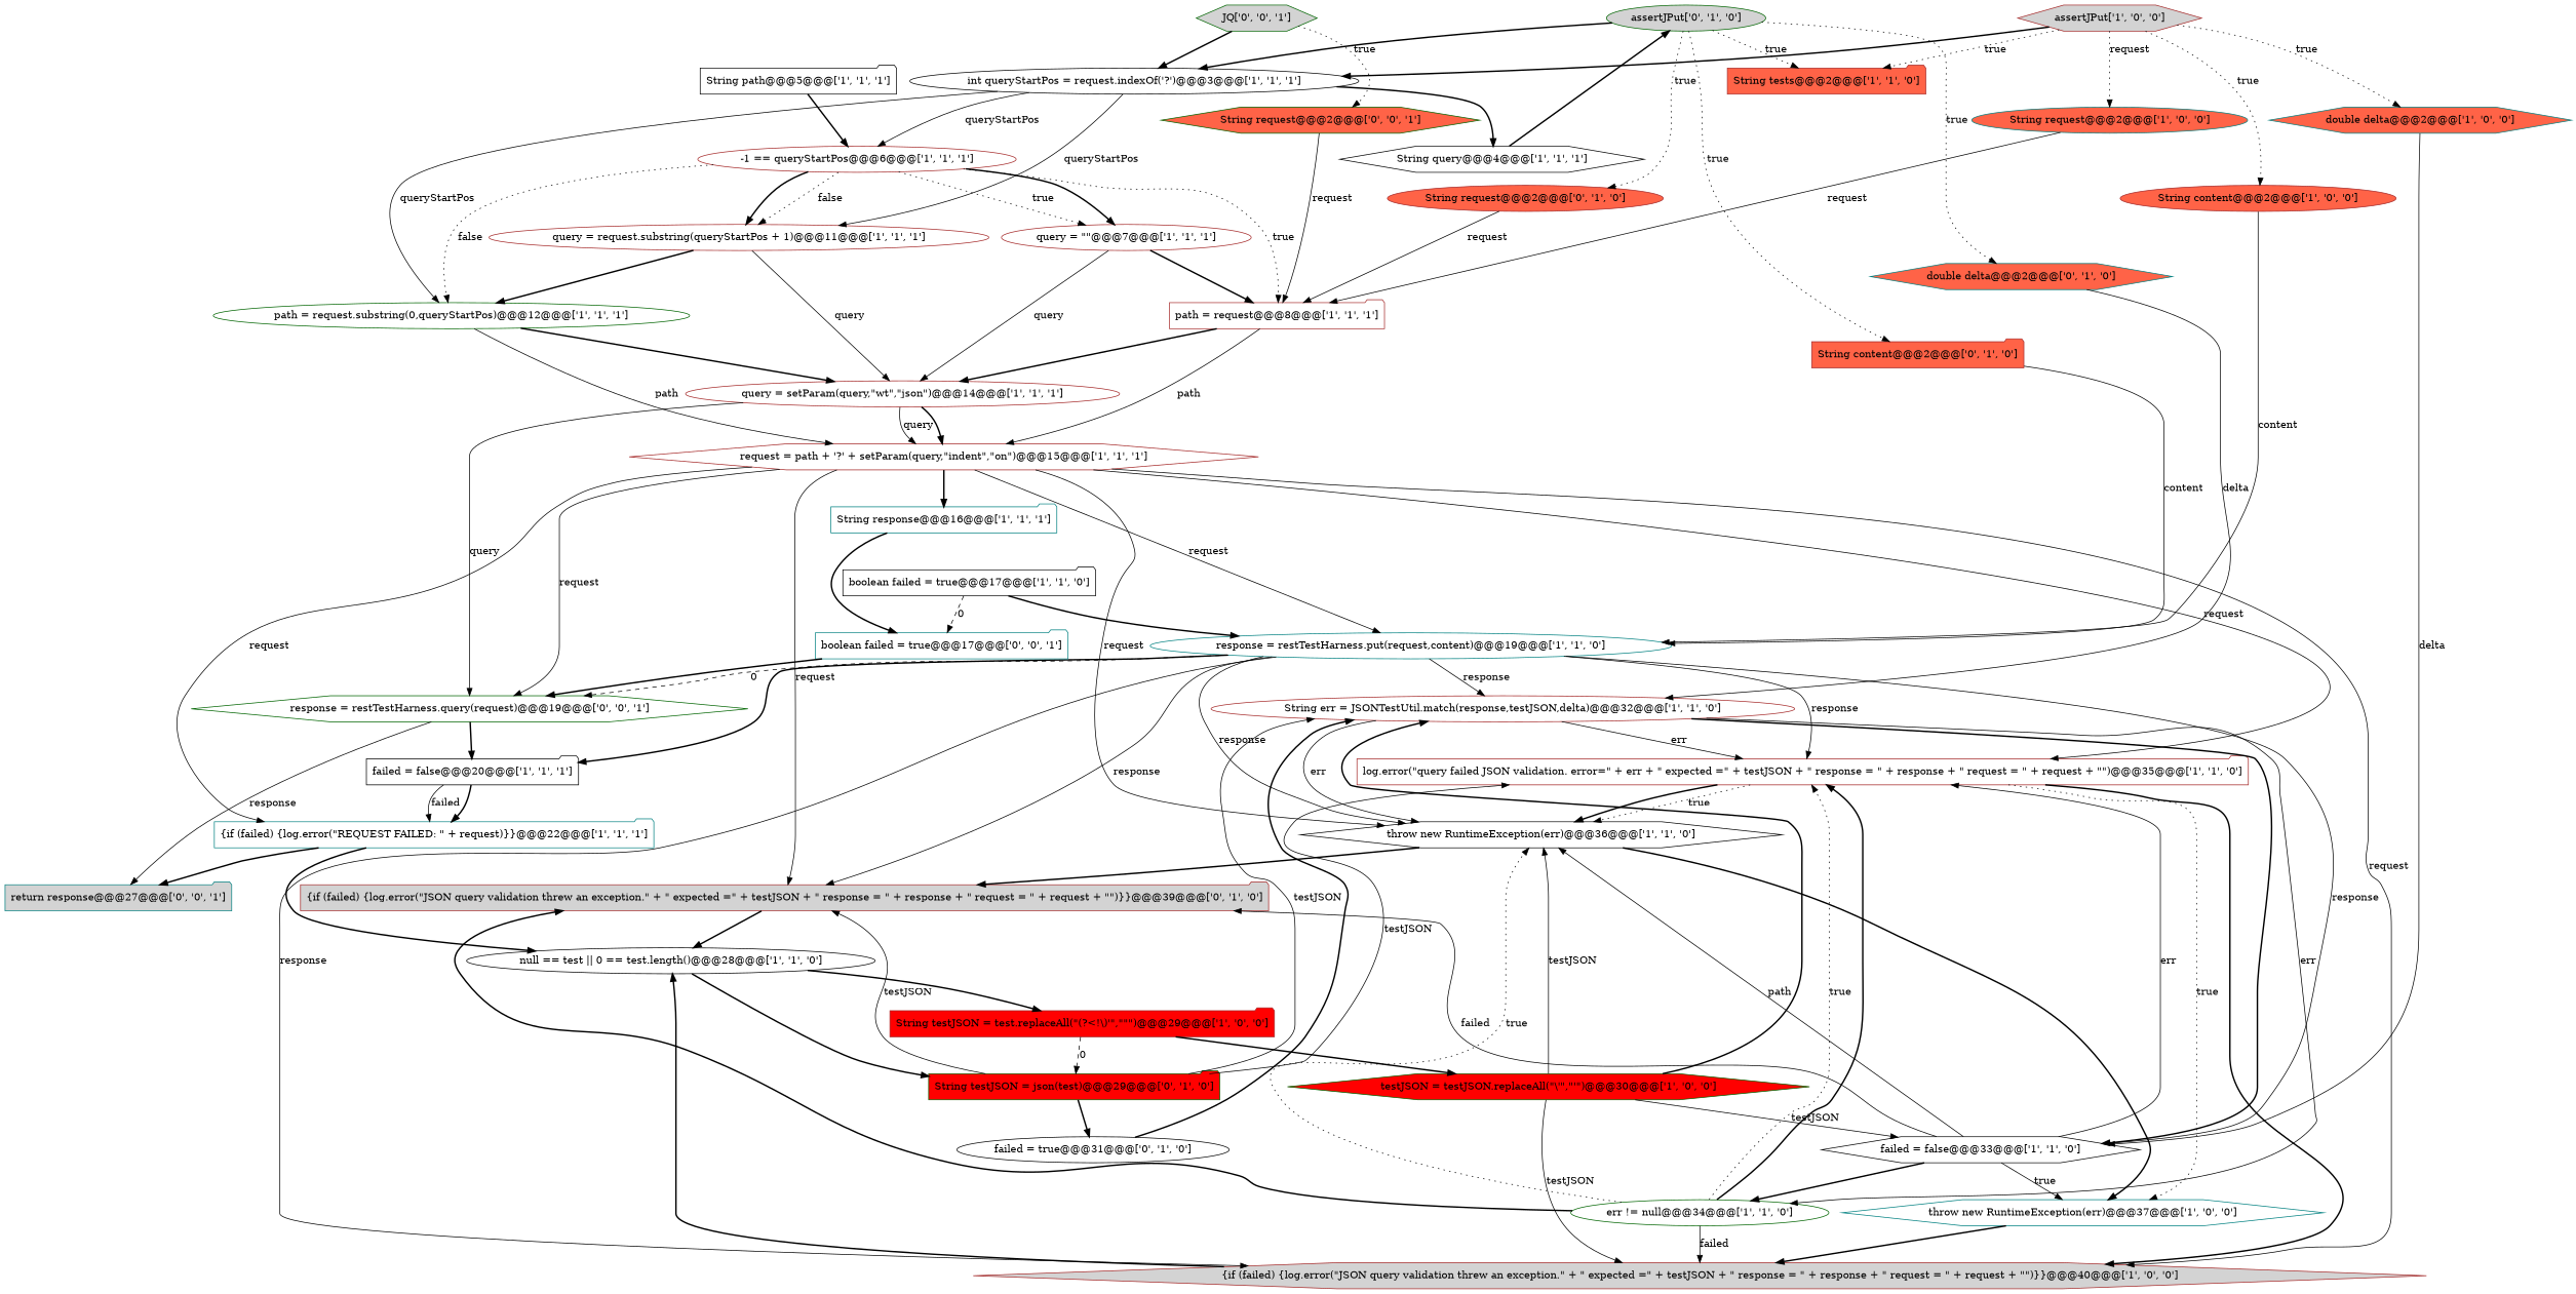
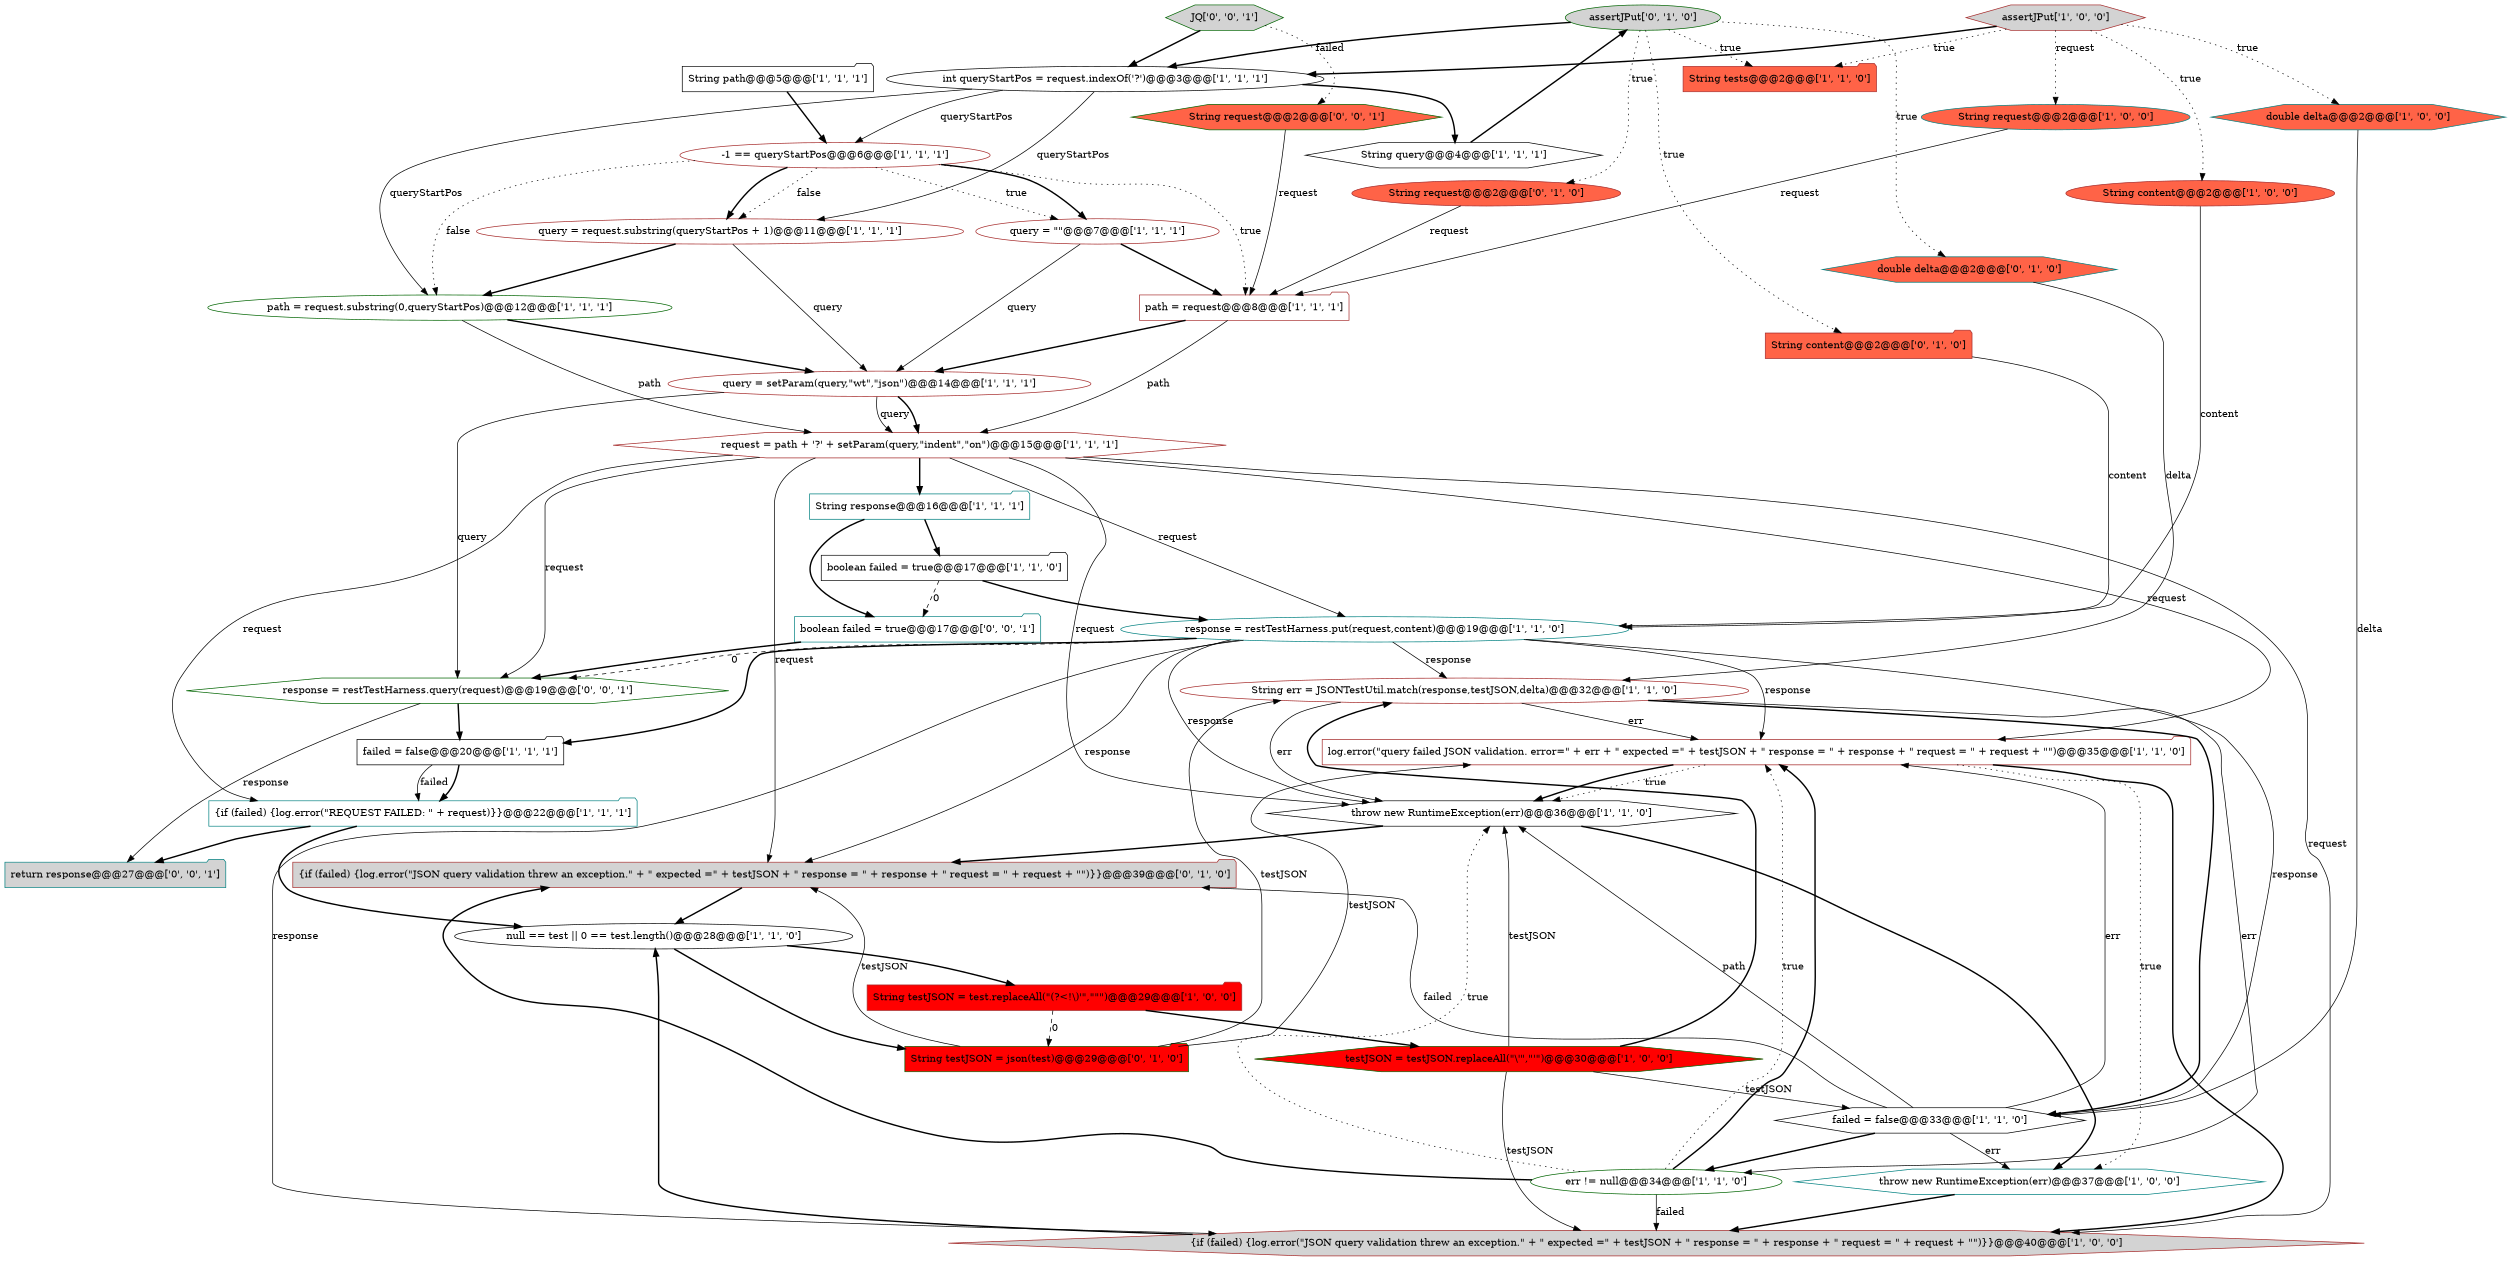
  digraph {
    node [color=brown fillcolor=white shape=ellipse style=filled]
    edge [style=solid]
    n1 [color=darkgreen fillcolor=lightgray label="assertJPut['0', '1', '0']"]
    n2 [color=black label="int queryStartPos = request.indexOf('?')@@@3@@@['1', '1', '1']"]
    n3 [color=teal fillcolor=tomato label="double delta@@@2@@@['0', '1', '0']" shape=hexagon]
    n4 [fillcolor=tomato label="String content@@@2@@@['0', '1', '0']" shape=folder]
    n5 [fillcolor=tomato label="String request@@@2@@@['0', '1', '0']"]
    n6 [fillcolor=tomato label="String tests@@@2@@@['1', '1', '0']" shape=folder]
    n7 [label="-1 == queryStartPos@@@6@@@['1', '1', '1']"]
    n8 [color=black label="String query@@@4@@@['1', '1', '1']" shape=hexagon]
    n9 [color=darkgreen label="path = request.substring(0,queryStartPos)@@@12@@@['1', '1', '1']"]
    n10 [label="query = request.substring(queryStartPos + 1)@@@11@@@['1', '1', '1']"]
    n11 [label="String err = JSONTestUtil.match(response,testJSON,delta)@@@32@@@['1', '1', '0']"]
    n12 [color=teal label="response = restTestHarness.put(request,content)@@@19@@@['1', '1', '0']"]
    n13 [label="path = request@@@8@@@['1', '1', '1']" shape=folder]
    n14 [label="query = \"\"@@@7@@@['1', '1', '1']"]
    n15 [label="request = path + '?' + setParam(query,\"indent\",\"on\")@@@15@@@['1', '1', '1']" shape=hexagon]
    n16 [label="query = setParam(query,\"wt\",\"json\")@@@14@@@['1', '1', '1']"]
    n17 [color=black label="String path@@@5@@@['1', '1', '1']" shape=folder]
    n18 [label="log.error(\"query failed JSON validation. error=\" + err + \" expected =\" + testJSON + \" response = \" + response + \" request = \" + request + \"\")@@@35@@@['1', '1', '0']" shape=folder]
    n19 [color=black label="throw new RuntimeException(err)@@@36@@@['1', '1', '0']" shape=hexagon]
    n20 [color=darkgreen label="response = restTestHarness.query(request)@@@19@@@['0', '0', '1']" shape=hexagon]
    n21 [color=black label="failed = false@@@33@@@['1', '1', '0']" shape=hexagon]
    n22 [fillcolor=lightgray label="{if (failed) {log.error(\"JSON query validation threw an exception.\" + \" expected =\" + testJSON + \" response = \" + response + \" request = \" + request + \"\")}}@@@40@@@['1', '0', '0']" shape=hexagon]
    n23 [fillcolor=lightgray label="{if (failed) {log.error(\"JSON query validation threw an exception.\" + \" expected =\" + testJSON + \" response = \" + response + \" request = \" + request + \"\")}}@@@39@@@['0', '1', '0']" shape=folder]
    n24 [color=black label="failed = false@@@20@@@['1', '1', '1']" shape=folder]
    n25 [color=teal label="throw new RuntimeException(err)@@@37@@@['1', '0', '0']" shape=hexagon]
    n26 [color=teal fillcolor=lightgray label="return response@@@27@@@['0', '0', '1']" shape=folder]
    n27 [color=darkgreen label="err != null@@@34@@@['1', '1', '0']"]
    n28 [color=black label="null == test || 0 == test.length()@@@28@@@['1', '1', '0']"]
    n29 [color=teal label="{if (failed) {log.error(\"REQUEST FAILED: \" + request)}}@@@22@@@['1', '1', '1']" shape=folder]
    n30 [color=teal label="String response@@@16@@@['1', '1', '1']" shape=folder]
    n31 [color=black label="boolean failed = true@@@17@@@['1', '1', '0']" shape=folder]
    n32 [color=teal label="boolean failed = true@@@17@@@['0', '0', '1']" shape=folder]
    n33 [fillcolor=lightgray label="assertJPut['1', '0', '0']" shape=hexagon]
    n34 [fillcolor=tomato label="String content@@@2@@@['1', '0', '0']"]
    n35 [color=teal fillcolor=tomato label="double delta@@@2@@@['1', '0', '0']" shape=hexagon]
    n36 [color=teal fillcolor=tomato label="String request@@@2@@@['1', '0', '0']"]
    n37 [color=darkgreen fillcolor=red label="String testJSON = json(test)@@@29@@@['0', '1', '0']" shape=folder]
    n38 [fillcolor=red label="String testJSON = test.replaceAll(\"(?<!\\)'\",\"\"\")@@@29@@@['1', '0', '0']" shape=folder]
-   n39 [color=black label="failed = true@@@31@@@['0', '1', '0']"]
    n40 [color=darkgreen fillcolor=red label="testJSON = testJSON.replaceAll(\"\\'\",\"'\")@@@30@@@['1', '0', '0']" shape=hexagon]
    n41 [color=darkgreen fillcolor=lightgray label="JQ['0', '0', '1']" shape=hexagon]
    n42 [color=darkgreen fillcolor=tomato label="String request@@@2@@@['0', '0', '1']" shape=hexagon]
    n1 -> n2 [style=bold]
    n1 -> n3 [label=true style=dotted]
    n1 -> n4 [label=true style=dotted]
    n1 -> n5 [label=true style=dotted]
    n1 -> n6 [label=true style=dotted]
    n2 -> n7 [label=queryStartPos]
    n2 -> n8 [style=bold]
    n2 -> n9 [label=queryStartPos]
    n2 -> n10 [label=queryStartPos]
    n3 -> n11 [label=delta]
    n4 -> n12 [label=content]
    n5 -> n13 [label=request]
    n7 -> n9 [label=false style=dotted]
    n7 -> n10 [style=bold]
    n7 -> n10 [label=false style=dotted]
    n7 -> n13 [label=true style=dotted]
    n7 -> n14 [label=true style=dotted]
    n7 -> n14 [style=bold]
    n8 -> n1 [style=bold]
    n9 -> n15 [label=path]
    n9 -> n16 [style=bold]
    n10 -> n9 [style=bold]
    n10 -> n16 [label=query]
    n11 -> n18 [label=err]
    n11 -> n19 [label=err]
    n11 -> n21 [style=bold]
    n11 -> n27 [label=err]
    n12 -> n11 [label=response]
    n12 -> n18 [label=response]
    n12 -> n19 [label=response]
    n12 -> n20 [label=0 style=dashed]
    n12 -> n21 [label=response]
    n12 -> n22 [label=response]
    n12 -> n23 [label=response]
    n12 -> n24 [style=bold]
    n13 -> n15 [label=path]
    n13 -> n16 [style=bold]
    n14 -> n13 [style=bold]
    n14 -> n16 [label=query]
    n15 -> n12 [label=request]
    n15 -> n18 [label=request]
    n15 -> n19 [label=request]
    n15 -> n20 [label=request]
    n15 -> n22 [label=request]
    n15 -> n23 [label=request]
    n15 -> n29 [label=request]
    n15 -> n30 [style=bold]
    n16 -> n15 [label=query]
    n16 -> n15 [style=bold]
    n16 -> n20 [label=query]
    n17 -> n7 [style=bold]
    n18 -> n19 [label=true style=dotted]
    n18 -> n19 [style=bold]
    n18 -> n22 [style=bold]
    n18 -> n25 [label=true style=dotted]
    n19 -> n23 [style=bold]
    n19 -> n25 [style=bold]
    n20 -> n24 [style=bold]
    n20 -> n26 [label=response]
    n21 -> n18 [label=err]
    n21 -> n19 [label=path]
    n21 -> n23 [label=failed]
-   n21 -> n25 [label=true]
+   n21 -> n25 [label=err]
    n21 -> n27 [style=bold]
    n22 -> n28 [style=bold]
    n23 -> n28 [style=bold]
    n24 -> n29 [style=bold]
    n24 -> n29 [label=failed]
    n25 -> n22 [style=bold]
    n27 -> n18 [label=true style=dotted]
    n27 -> n18 [style=bold]
    n27 -> n19 [label=true style=dotted]
    n27 -> n22 [label=failed]
    n27 -> n23 [style=bold]
    n28 -> n37 [style=bold]
    n28 -> n38 [style=bold]
    n29 -> n26 [style=bold]
    n29 -> n28 [style=bold]
+   n30 -> n31 [style=bold]
    n30 -> n32 [style=bold]
    n31 -> n12 [style=bold]
    n31 -> n32 [label=0 style=dashed]
    n32 -> n20 [style=bold]
    n33 -> n2 [style=bold]
    n33 -> n6 [label=true style=dotted]
    n33 -> n34 [label=true style=dotted]
    n33 -> n35 [label=true style=dotted]
    n33 -> n36 [label=request style=dotted]
    n34 -> n12 [label=content]
    n35 -> n21 [label=delta]
    n36 -> n13 [label=request]
    n37 -> n11 [label=testJSON]
    n37 -> n18 [label=testJSON]
    n37 -> n23 [label=testJSON]
-   n37 -> n39 [style=bold]
    n38 -> n37 [label=0 style=dashed]
    n38 -> n40 [style=bold]
-   n39 -> n11 [style=bold]
    n40 -> n11 [style=bold]
    n40 -> n19 [label=testJSON]
    n40 -> n21 [label=testJSON]
    n40 -> n22 [label=testJSON]
    n41 -> n2 [style=bold]
-   n41 -> n42 [label=true style=dotted]
+   n41 -> n42 [label=failed style=dotted]
    n42 -> n13 [label=request]
  }
